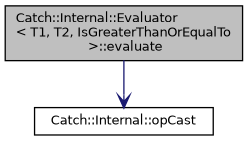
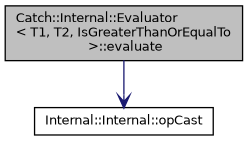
  digraph {
    rankdir=TB
    node [color=black fontname=Helvetica fontsize=10 shape=record style=filled]
    n1 [fillcolor=grey75 fontcolor=black height=0.2 label="Catch::Internal::Evaluator\l\< T1, T2, IsGreaterThanOrEqualTo\l \>::evaluate" width=0.4]
-   n2 [fillcolor=white height=0.2 label="Catch::Internal::opCast" width=0.4]
+   n2 [fillcolor=white height=0.2 label="Internal::Internal::opCast" width=0.4]
    n1 -> n2 [color=midnightblue fontname=Helvetica fontsize=10 labelfontname=Helvetica labelfontsize=10 style=solid arrowhead=vee]
  }
